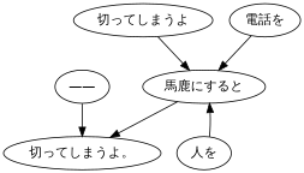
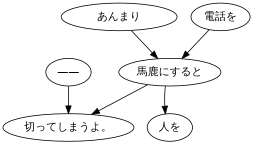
  digraph {
    n1 [label="——"]
    n2 [label="切ってしまうよ。"]
-   n3 [label="切ってしまうよ"]
+   n3 [label="あんまり"]
    n4 [label="馬鹿にすると"]
    n5 [label="人を"]
    n6 [label="電話を"]
    n1 -> n2
    n3 -> n4
    n4 -> n2
-   n5 -> n4
+   n4 -> n5
    n6 -> n4
  }
